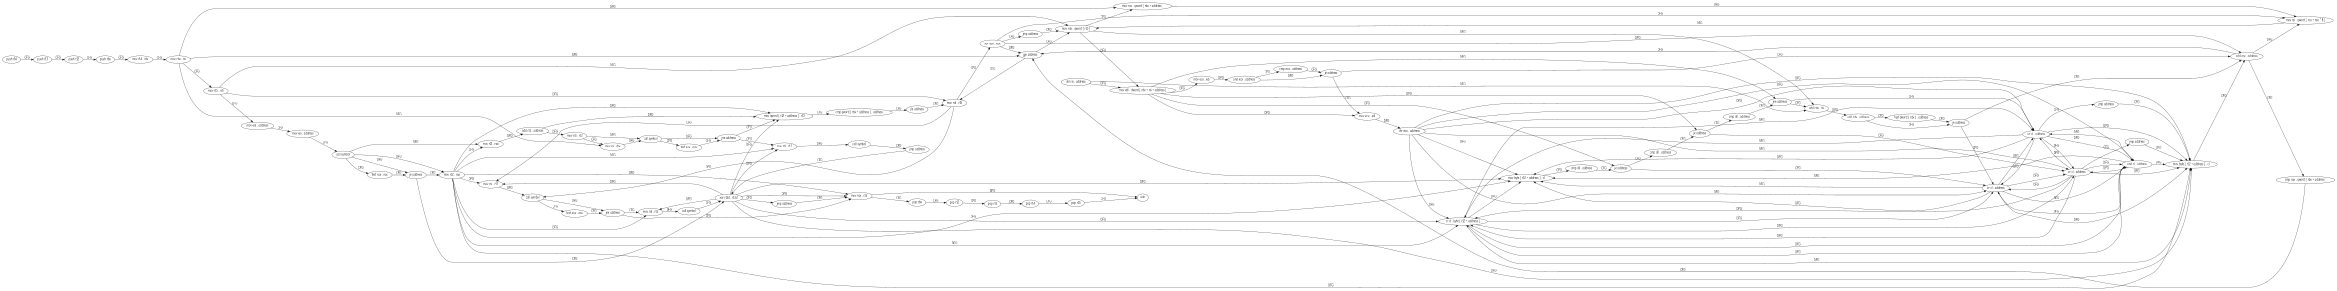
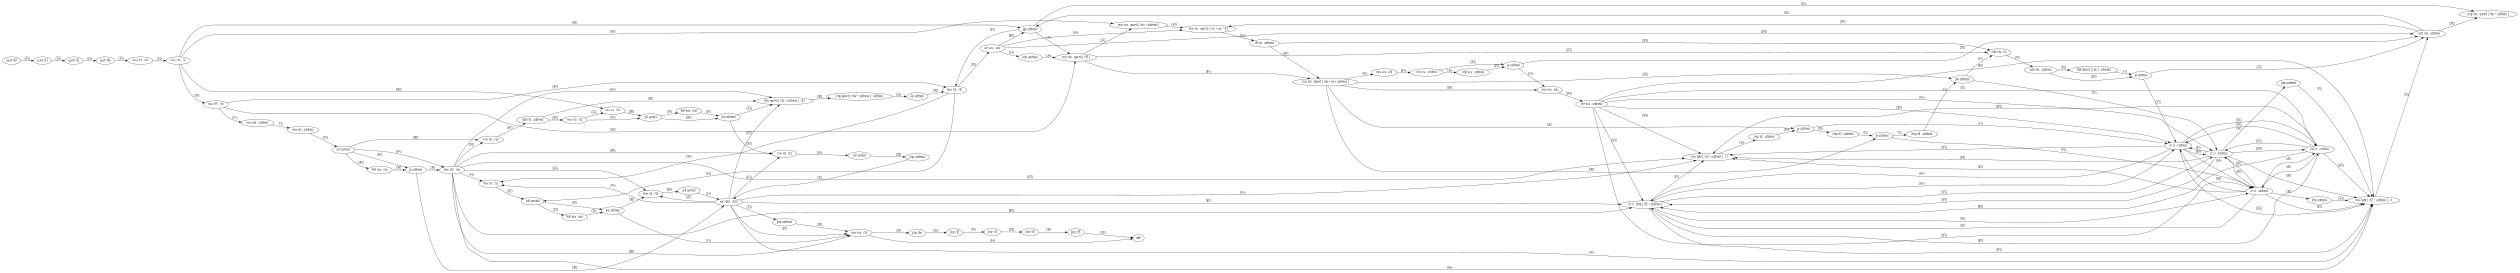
  digraph {
    fontname="Comic Neue"
    rankdir=LR
    node [fontname="Comic Neue"]
    edge [fontname="Comic Neue"]
    n1 [label="push r14"]
    n2 [label="push r13"]
    n3 [label="push r12"]
    n4 [label="push rbx"]
    n5 [label="mov r14 , rdx"]
    n6 [label="mov rbx , rsi"]
    n7 [label="mov r15 , rdi"]
    n8 [label="mov rsi , rbx"]
    n9 [label="mov rcx , qword [ rbx + address ]"]
    n10 [label="jge address"]
    n11 [label="mov edi , address"]
    n12 [label="mov rdi , r15"]
    n13 [label="mov rdx , qword [ r15 ]"]
    n14 [label="call symbol"]
    n15 [label="jle address"]
    n16 [label="mov rsi , qword [ rcx + rax * 8 ]"]
    n17 [label="mov esi , address"]
    n18 [label="mov rsi , r12"]
    n19 [label="xor eax , eax"]
    n20 [label="call symbol"]
    n21 [label="mov edi , dword [ rdx + rsi + address ]"]
    n22 [label="add rdx , rsi"]
    n23 [label="call symbol"]
    n24 [label="test rax , rax"]
    n25 [label="je address"]
    n26 [label="mov r12 , rax"]
    n27 [label="mov r13 , rax"]
    n28 [label="xor r12d , r12d"]
    n29 [label="mov rax , r12"]
    n30 [label="mov rdi , r12"]
    n31 [label="mov qword [ r12 + address ] , r13"]
    n32 [label="mov rdi , r12"]
    n33 [label="or cl , byte [ r12 + address ]"]
    n34 [label="mov byte [ r12 + address ] , cl"]
    n35 [label="mov byte [ r12 + address ] , cl"]
    n36 [label="add r13 , address"]
    n37 [label="jmp address"]
    n38 [label="pop rbx"]
    n39 [label=retn]
    n40 [label="call symbol"]
    n41 [label="cmp qword [ rbx + address ] , address"]
    n42 [label="call symbol"]
    n43 [label="and cl , address"]
    n44 [label="or cl , address"]
    n45 [label="or cl , address"]
    n46 [label="or cl , address"]
    n47 [label="cmp dil , address"]
    n48 [label="add rax , address"]
    n49 [label="pop r12"]
    n50 [label="mov rdi , r13"]
    n51 [label="test eax , eax"]
    n52 [label="jne address"]
    n53 [label="jmp address"]
    n54 [label="pop r13"]
    n55 [label="pop r14"]
    n56 [label="pop r15"]
    n57 [label="jmp address"]
    n58 [label="test eax , eax"]
    n59 [label="jne address"]
    n60 [label="shl rsi , address"]
    n61 [label="cmp rax , qword [ rbx + address ]"]
    n62 [label="mov ecx , edi"]
    n63 [label="mov ecx , edi"]
    n64 [label="je address"]
    n65 [label="je address"]
    n66 [label="jne address"]
    n67 [label="add rdx , address"]
    n68 [label="and ecx , address"]
    n69 [label="shr ecx , address"]
    n70 [label="cmp dil , address"]
    n71 [label="cmp dil , address"]
    n72 [label="cmp ecx , address"]
    n73 [label="je address"]
    n74 [label="jmp address"]
    n75 [label="jmp address"]
    n76 [label="test dword [ rdx ] , address"]
    n77 [label="je address"]
    n1 -> n2 [label=CFG]
    n2 -> n3 [label=CFG]
    n3 -> n4 [label=CFG]
    n4 -> n5 [label=CFG]
    n5 -> n6 [label=CFG]
    n6 -> n7 [label=CFG]
    n6 -> n8 [label=DFG]
    n6 -> n9 [label=DFG]
    n6 -> n10 [label=DFG]
    n7 -> n11 [label=CFG]
    n7 -> n12 [label=DFG]
    n7 -> n13 [label=DFG]
    n8 -> n14 [label=DFG]
    n9 -> n16 [label=DFG]
    n10 -> n12 [label=CFG]
    n10 -> n13 [label=CFG]
    n11 -> n17 [label=CFG]
    n12 -> n18 [label=CFG]
    n12 -> n19 [label=CFG]
    n12 -> n20 [label=DFG]
    n13 -> n9 [label=CFG]
    n13 -> n21 [label=DFG]
    n13 -> n22 [label=DFG]
    n14 -> n51 [label=CFG]
    n14 -> n52 [label=DFG]
    n15 -> n12 [label=CFG]
-   n16 -> n13 [label=DFG]
+   n16 -> n60 [label=DFG]
    n17 -> n23 [label=CFG]
    n18 -> n20 [label=DFG]
    n19 -> n10 [label=DFG]
    n19 -> n16 [label=DFG]
    n19 -> n48 [label=DFG]
    n19 -> n57 [label=CFG]
    n20 -> n58 [label=CFG]
    n20 -> n59 [label=DFG]
    n21 -> n62 [label=DFG]
    n21 -> n63 [label=DFG]
    n21 -> n64 [label=DFG]
    n21 -> n65 [label=DFG]
    n21 -> n66 [label=DFG]
    n22 -> n67 [label=DFG]
    n23 -> n24 [label=CFG]
    n23 -> n25 [label=DFG]
    n23 -> n26 [label=DFG]
    n23 -> n27 [label=DFG]
    n24 -> n25 [label=CFG]
    n25 -> n26 [label=CFG]
    n25 -> n28 [label=CFG]
    n26 -> n18 [label=DFG]
    n26 -> n27 [label=CFG]
    n26 -> n29 [label=DFG]
    n26 -> n30 [label=DFG]
    n26 -> n31 [label=DFG]
    n26 -> n32 [label=DFG]
    n26 -> n33 [label=DFG]
    n26 -> n34 [label=DFG]
    n26 -> n35 [label=DFG]
    n27 -> n36 [label=DFG]
    n28 -> n18 [label=DFG]
    n28 -> n29 [label=DFG]
    n28 -> n30 [label=DFG]
    n28 -> n31 [label=DFG]
    n28 -> n32 [label=DFG]
    n28 -> n33 [label=DFG]
    n28 -> n34 [label=DFG]
    n28 -> n35 [label=DFG]
    n28 -> n37 [label=CFG]
    n29 -> n38 [label=CFG]
    n29 -> n39 [label=DFG]
    n30 -> n40 [label=DFG]
    n31 -> n41 [label=CFG]
    n32 -> n42 [label=DFG]
    n33 -> n34 [label=DFG]
    n33 -> n35 [label=DFG]
    n33 -> n43 [label=DFG]
    n33 -> n44 [label=DFG]
    n33 -> n45 [label=DFG]
    n33 -> n46 [label=DFG]
    n34 -> n47 [label=CFG]
    n35 -> n48 [label=CFG]
    n36 -> n31 [label=DFG]
    n36 -> n50 [label=DFG]
    n37 -> n29 [label=CFG]
    n38 -> n49 [label=CFG]
    n40 -> n53 [label=CFG]
    n41 -> n15 [label=CFG]
    n42 -> n28 [label=CFG]
    n43 -> n33 [label=DFG]
    n43 -> n34 [label=DFG]
    n43 -> n35 [label=DFG]
    n43 -> n44 [label=DFG]
    n43 -> n45 [label=DFG]
    n43 -> n46 [label=DFG]
    n44 -> n33 [label=DFG]
    n44 -> n34 [label=DFG]
    n44 -> n35 [label=DFG]
    n44 -> n43 [label=DFG]
    n44 -> n45 [label=DFG]
    n44 -> n46 [label=DFG]
    n45 -> n33 [label=DFG]
    n45 -> n34 [label=DFG]
    n45 -> n35 [label=DFG]
    n45 -> n43 [label=DFG]
    n45 -> n44 [label=DFG]
    n45 -> n46 [label=DFG]
    n45 -> n74 [label=CFG]
    n46 -> n33 [label=DFG]
    n46 -> n34 [label=DFG]
    n46 -> n35 [label=DFG]
    n46 -> n43 [label=DFG]
    n46 -> n44 [label=DFG]
    n46 -> n45 [label=DFG]
    n46 -> n75 [label=CFG]
    n47 -> n64 [label=CFG]
    n48 -> n10 [label=DFG]
    n48 -> n16 [label=DFG]
    n48 -> n61 [label=CFG]
    n49 -> n54 [label=CFG]
    n50 -> n8 [label=CFG]
    n50 -> n14 [label=DFG]
    n51 -> n52 [label=CFG]
    n52 -> n30 [label=CFG]
    n52 -> n31 [label=CFG]
    n53 -> n28 [label=CFG]
    n54 -> n55 [label=CFG]
    n55 -> n56 [label=CFG]
    n56 -> n39 [label=CFG]
    n57 -> n13 [label=CFG]
    n58 -> n59 [label=CFG]
    n59 -> n29 [label=CFG]
    n59 -> n32 [label=CFG]
    n60 -> n21 [label=DFG]
    n60 -> n22 [label=DFG]
-   n61 -> n10 [label=CFG]
+   n10 -> n61 [label=CFG]
    n62 -> n68 [label=DFG]
    n63 -> n69 [label=DFG]
    n64 -> n44 [label=CFG]
    n64 -> n70 [label=CFG]
    n65 -> n45 [label=CFG]
    n65 -> n71 [label=CFG]
    n66 -> n22 [label=CFG]
    n66 -> n46 [label=CFG]
    n67 -> n76 [label=CFG]
    n67 -> n77 [label=DFG]
    n68 -> n72 [label=CFG]
    n68 -> n73 [label=DFG]
    n69 -> n33 [label=DFG]
    n69 -> n34 [label=DFG]
    n69 -> n35 [label=DFG]
    n69 -> n43 [label=DFG]
    n69 -> n44 [label=DFG]
    n69 -> n45 [label=DFG]
    n69 -> n46 [label=DFG]
    n70 -> n65 [label=CFG]
    n71 -> n66 [label=CFG]
    n72 -> n73 [label=CFG]
    n73 -> n48 [label=CFG]
    n73 -> n63 [label=CFG]
    n74 -> n35 [label=CFG]
    n75 -> n35 [label=CFG]
    n76 -> n77 [label=CFG]
    n77 -> n44 [label=CFG]
    n77 -> n48 [label=CFG]
  }
